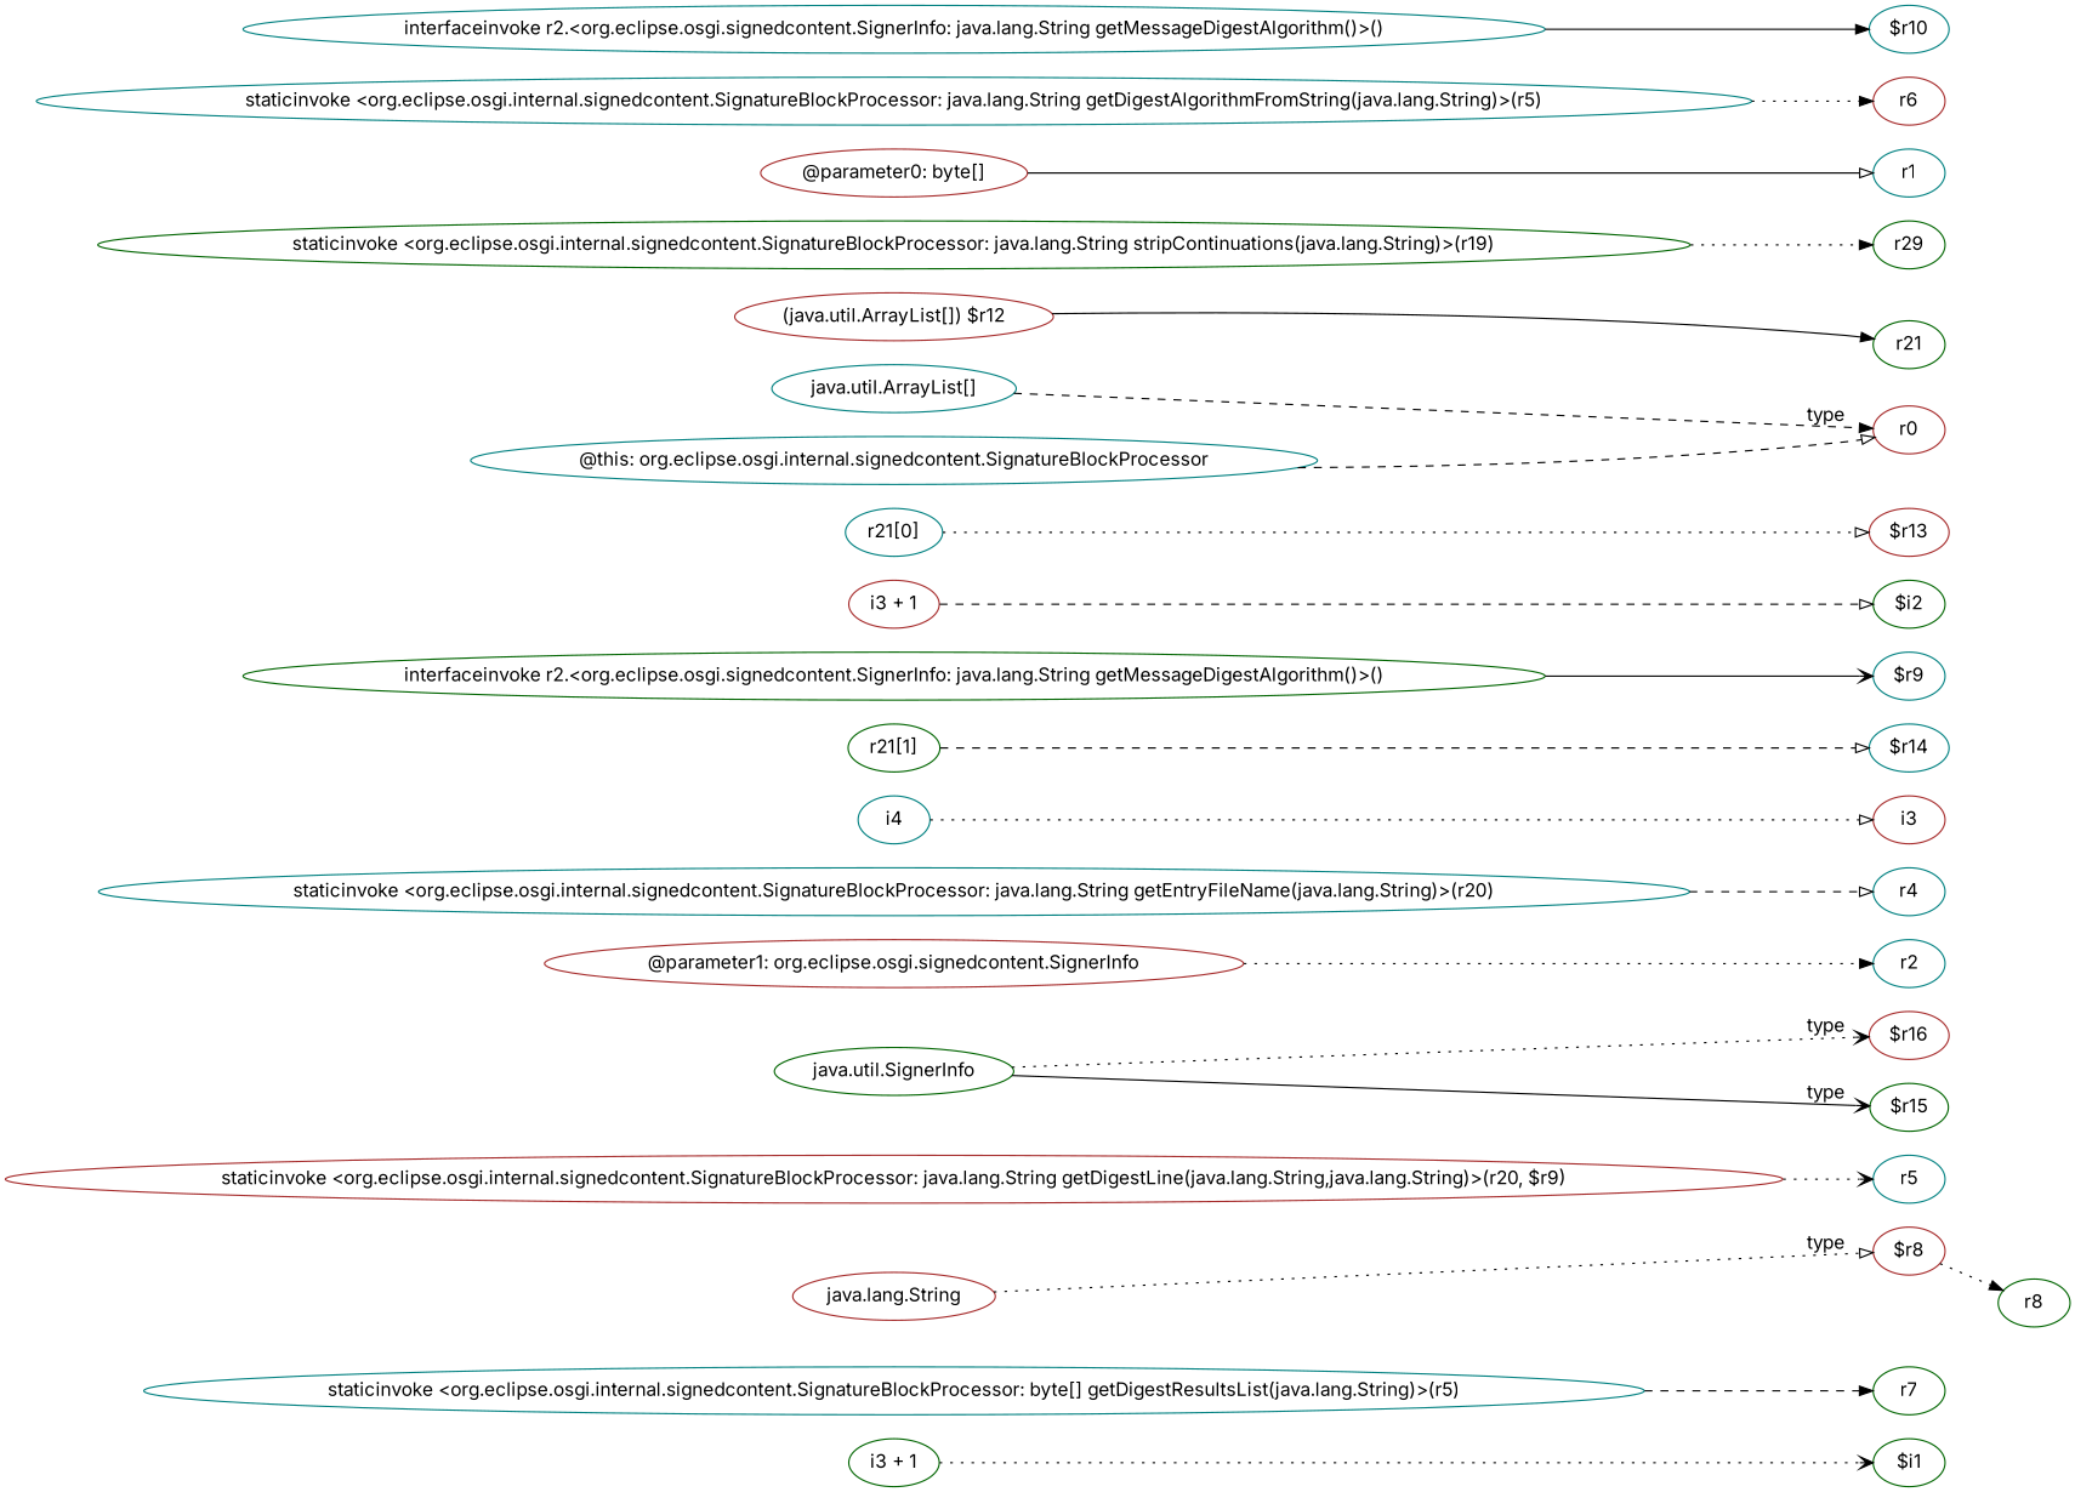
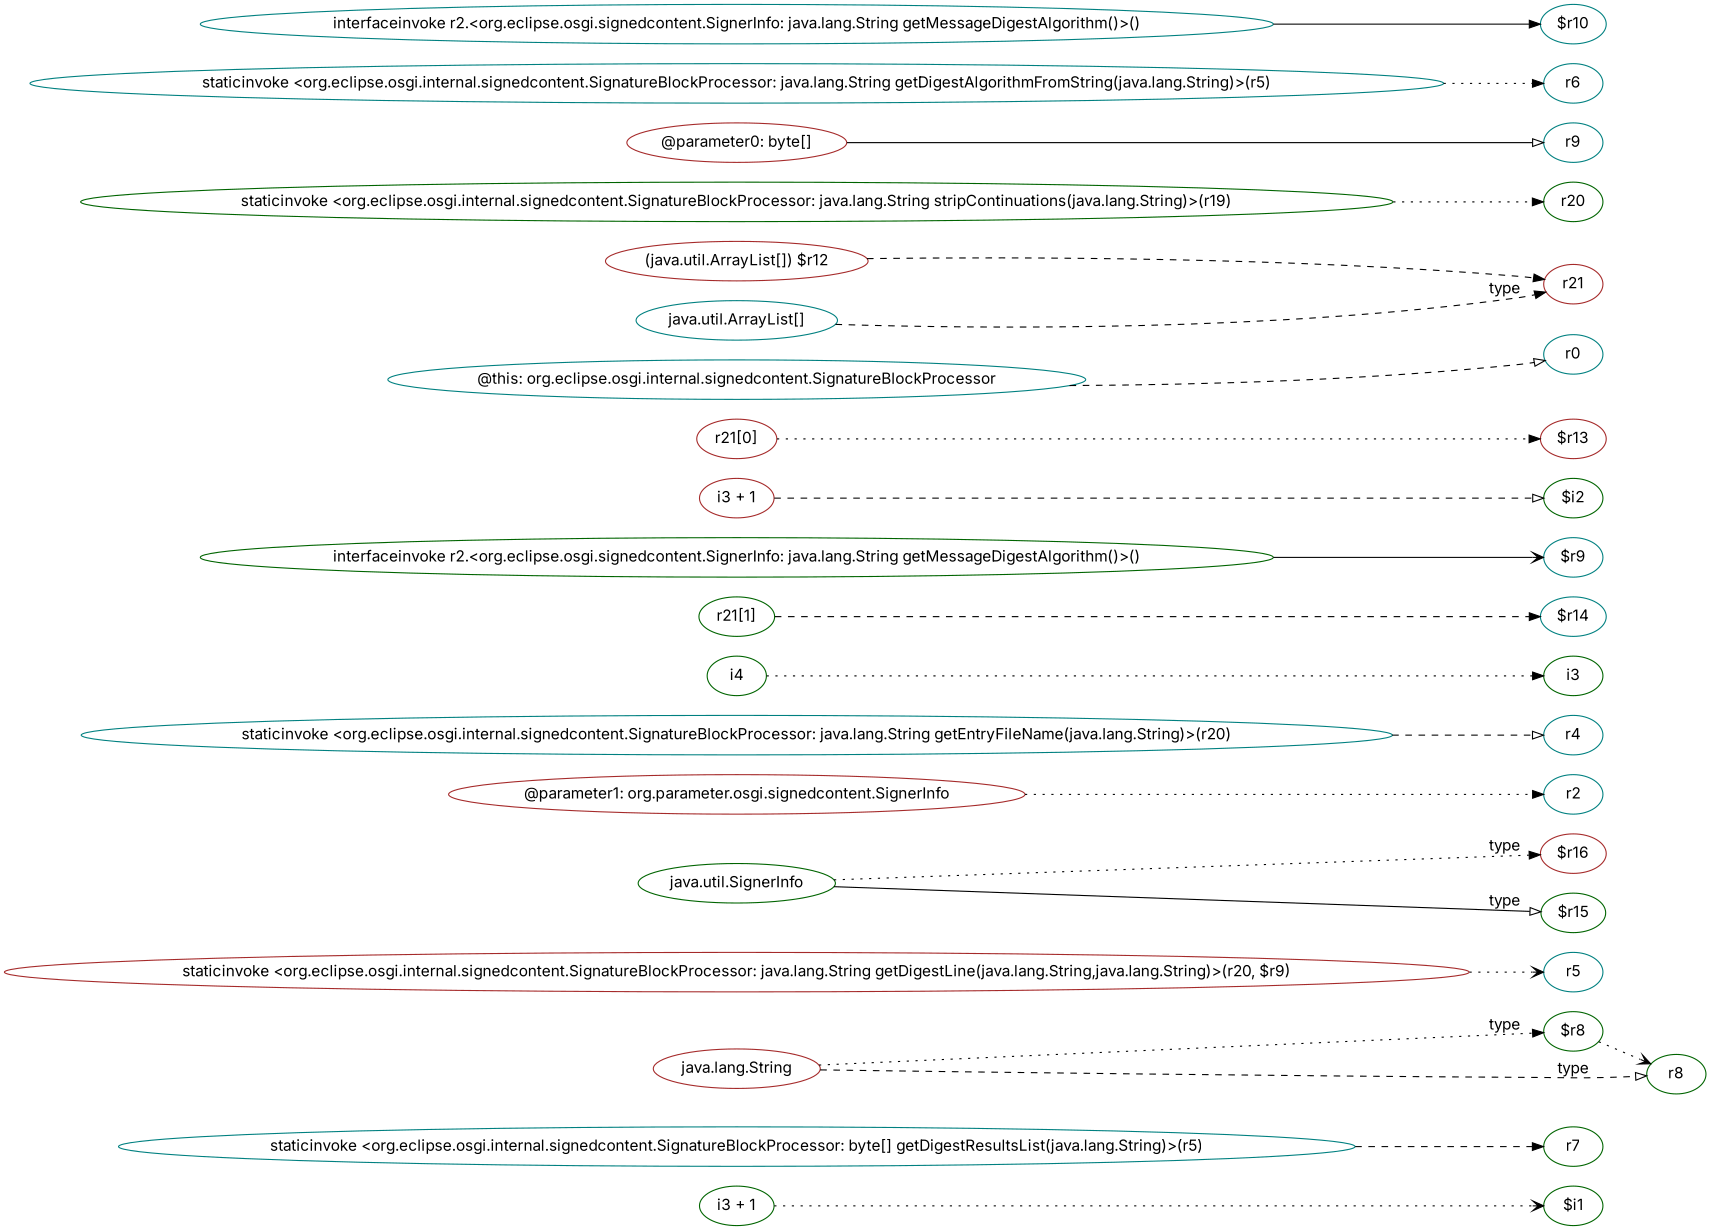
  digraph {
    fontname=Inter
    rankdir=LR
    node [color=teal fontname=Inter]
    edge [arrowhead=normal fontname=Inter style=dotted]
    n1 [color=darkgreen label="i3 + 1"]
    n2 [color=darkgreen label="$i1"]
    n3 [label="staticinvoke <org.eclipse.osgi.internal.signedcontent.SignatureBlockProcessor: byte[] getDigestResultsList(java.lang.String)>(r5)"]
    n4 [color=darkgreen label=r7]
-   n5 [color=brown label="$r8"]
+   n5 [color=darkgreen label="$r8"]
    n6 [color=darkgreen label=r8]
    n7 [color=brown label="staticinvoke <org.eclipse.osgi.internal.signedcontent.SignatureBlockProcessor: java.lang.String getDigestLine(java.lang.String,java.lang.String)>(r20, $r9)"]
    n8 [label=r5]
    n9 [color=darkgreen label="java.util.SignerInfo"]
    n10 [color=brown label="$r16"]
    n11 [color=darkgreen label="$r15"]
-   n12 [color=brown label="@parameter1: org.eclipse.osgi.signedcontent.SignerInfo"]
+   n12 [color=brown label="@parameter1: org.parameter.osgi.signedcontent.SignerInfo"]
    n13 [label=r2]
    n14 [label="staticinvoke <org.eclipse.osgi.internal.signedcontent.SignatureBlockProcessor: java.lang.String getEntryFileName(java.lang.String)>(r20)"]
    n15 [label=r4]
-   n16 [label=i4]
-   n17 [color=brown label=i3]
+   n16 [color=darkgreen label=i4]
+   n17 [color=darkgreen label=i3]
    n18 [color=darkgreen label="r21[1]"]
    n19 [label="$r14"]
    n20 [color=brown label="java.lang.String"]
    n21 [color=darkgreen label="interfaceinvoke r2.<org.eclipse.osgi.signedcontent.SignerInfo: java.lang.String getMessageDigestAlgorithm()>()"]
    n22 [label="$r9"]
    n23 [color=brown label="i3 + 1"]
    n24 [color=darkgreen label="$i2"]
-   n25 [label="r21[0]"]
+   n25 [color=brown label="r21[0]"]
    n26 [color=brown label="$r13"]
    n27 [label="java.util.ArrayList[]"]
-   n28 [color=darkgreen label=r21]
+   n28 [color=brown label=r21]
    n29 [label="@this: org.eclipse.osgi.internal.signedcontent.SignatureBlockProcessor"]
-   n30 [color=brown label=r0]
+   n30 [label=r0]
    n31 [color=darkgreen label="staticinvoke <org.eclipse.osgi.internal.signedcontent.SignatureBlockProcessor: java.lang.String stripContinuations(java.lang.String)>(r19)"]
-   n32 [color=darkgreen label=r29]
+   n32 [color=darkgreen label=r20]
    n33 [color=brown label="(java.util.ArrayList[]) $r12"]
    n34 [color=brown label="@parameter0: byte[]"]
-   n35 [label=r1]
+   n35 [label=r9]
    n36 [label="staticinvoke <org.eclipse.osgi.internal.signedcontent.SignatureBlockProcessor: java.lang.String getDigestAlgorithmFromString(java.lang.String)>(r5)"]
-   n37 [color=brown label=r6]
+   n37 [label=r6]
    n38 [label="interfaceinvoke r2.<org.eclipse.osgi.signedcontent.SignerInfo: java.lang.String getMessageDigestAlgorithm()>()"]
    n39 [label="$r10"]
    n1 -> n2 [arrowhead=vee]
    n3 -> n4 [style=dashed]
-   n5 -> n6
+   n5 -> n6 [arrowhead=vee]
    n7 -> n8 [arrowhead=vee]
-   n9 -> n10 [arrowhead=vee label=type]
-   n9 -> n11 [arrowhead=vee label=type style=solid]
+   n9 -> n10 [label=type]
+   n9 -> n11 [arrowhead=onormal label=type style=solid]
    n12 -> n13
    n14 -> n15 [arrowhead=onormal style=dashed]
-   n16 -> n17 [arrowhead=onormal]
-   n18 -> n19 [arrowhead=onormal style=dashed]
-   n20 -> n5 [arrowhead=onormal label=type]
+   n16 -> n17
+   n18 -> n19 [style=dashed]
+   n20 -> n5 [label=type]
+   n20 -> n6 [arrowhead=onormal label=type style=dashed]
    n21 -> n22 [arrowhead=vee style=solid]
    n23 -> n24 [arrowhead=onormal style=dashed]
-   n25 -> n26 [arrowhead=onormal]
-   n27 -> n30 [label=type style=dashed]
+   n25 -> n26
+   n27 -> n28 [label=type style=dashed]
    n29 -> n30 [arrowhead=onormal style=dashed]
    n31 -> n32
-   n33 -> n28 [style=solid]
+   n33 -> n28 [style=dashed]
    n34 -> n35 [arrowhead=onormal style=solid]
    n36 -> n37
    n38 -> n39 [style=solid]
  }
